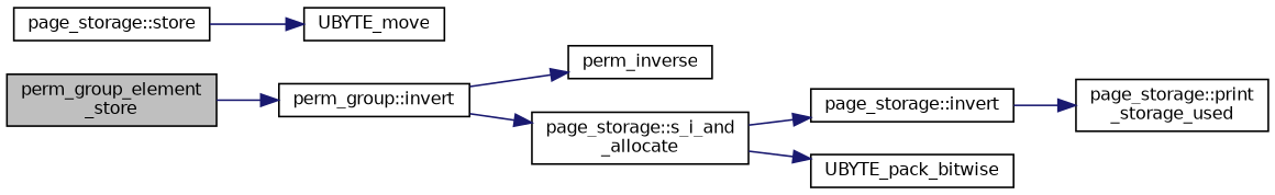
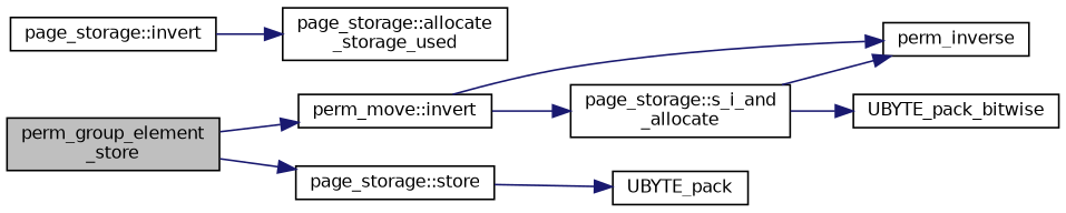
  digraph {
    rankdir=LR
    node [color=black fillcolor=white fontname=Helvetica fontsize=10 shape=record style=filled]
    edge [color=midnightblue fontname=Helvetica fontsize=10 labelfontname=Helvetica labelfontsize=10 style=solid]
    n1 [fillcolor=grey75 fontcolor=black height=0.2 label="perm_group_element\l_store" width=0.4]
-   n2 [height=0.2 label="perm_group::invert" width=0.4]
+   n2 [height=0.2 label="perm_move::invert" width=0.4]
    n3 [height=0.2 label="page_storage::store" width=0.4]
    n4 [height=0.2 label=perm_inverse width=0.4]
    n5 [height=0.2 label="page_storage::s_i_and\l_allocate" width=0.4]
-   n6 [height=0.2 label=UBYTE_move width=0.4]
+   n6 [height=0.2 label=UBYTE_pack width=0.4]
    n7 [height=0.2 label="page_storage::invert" width=0.4]
    n8 [height=0.2 label=UBYTE_pack_bitwise width=0.4]
-   n9 [height=0.2 label="page_storage::print\l_storage_used" width=0.4]
+   n9 [height=0.2 label="page_storage::allocate\l_storage_used" width=0.4]
    n1 -> n2
+   n1 -> n3
    n2 -> n4
    n2 -> n5
    n3 -> n6
-   n5 -> n7
+   n5 -> n4
    n5 -> n8
    n7 -> n9
  }
